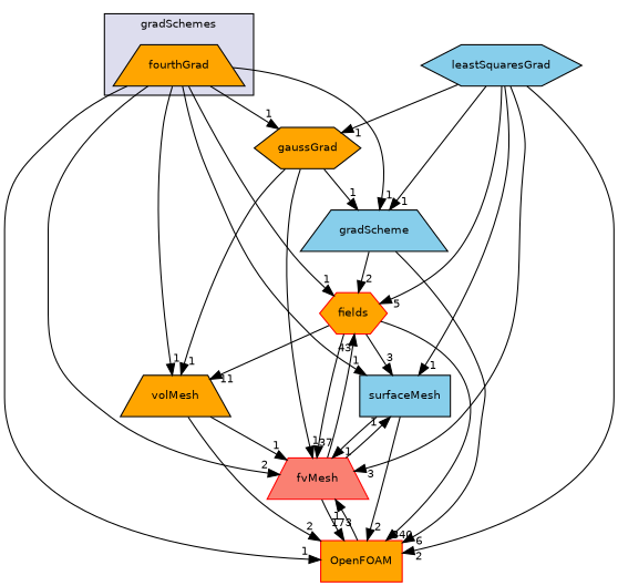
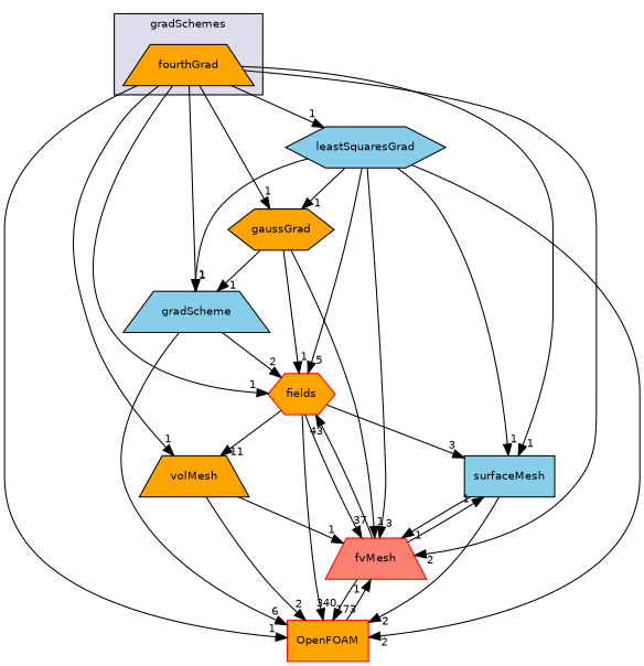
  digraph {
    compound=true
    node [fillcolor=orange fontname=Helvetica fontsize=10 shape=trapezium style=filled]
    edge [headlabel=1 labeldistance=1.5 labelfontname=Helvetica labelfontsize=10]
    n1 [label=fourthGrad pencolor=black]
    n2 [color=red label=fields shape=hexagon]
    n3 [fillcolor=skyblue label=surfaceMesh shape=box]
    n4 [label=volMesh]
    n5 [label=gaussGrad shape=hexagon]
    n6 [color=red fillcolor=salmon label=fvMesh]
    n7 [fillcolor=skyblue label=gradScheme]
    n8 [color=red label=OpenFOAM shape=box]
    n9 [fillcolor=skyblue label=leastSquaresGrad shape=hexagon]
    subgraph cluster_1 {
      bgcolor="#ddddee"
      fontname=Helvetica
      fontsize=10
      label=gradSchemes
      pencolor=black
      n1
    }
    n1 -> n2
    n1 -> n3
    n1 -> n4
    n1 -> n5
    n1 -> n6 [headlabel=2]
    n1 -> n7
    n1 -> n8
+   n1 -> n9
    n2 -> n3 [headlabel=3]
    n2 -> n4 [headlabel=11]
    n2 -> n6 [headlabel=37]
    n2 -> n8 [headlabel=340]
    n3 -> n6
    n3 -> n8 [headlabel=2]
    n4 -> n6
    n4 -> n8 [headlabel=2]
-   n5 -> n4
+   n5 -> n2
    n5 -> n6
    n5 -> n7
    n6 -> n2 [headlabel=43]
    n6 -> n3
    n6 -> n8 [headlabel=173]
    n7 -> n2 [headlabel=2]
    n7 -> n8 [headlabel=6]
    n8 -> n6
    n9 -> n2 [headlabel=5]
    n9 -> n3
    n9 -> n5
    n9 -> n6 [headlabel=3]
    n9 -> n7
    n9 -> n8 [headlabel=2]
  }
